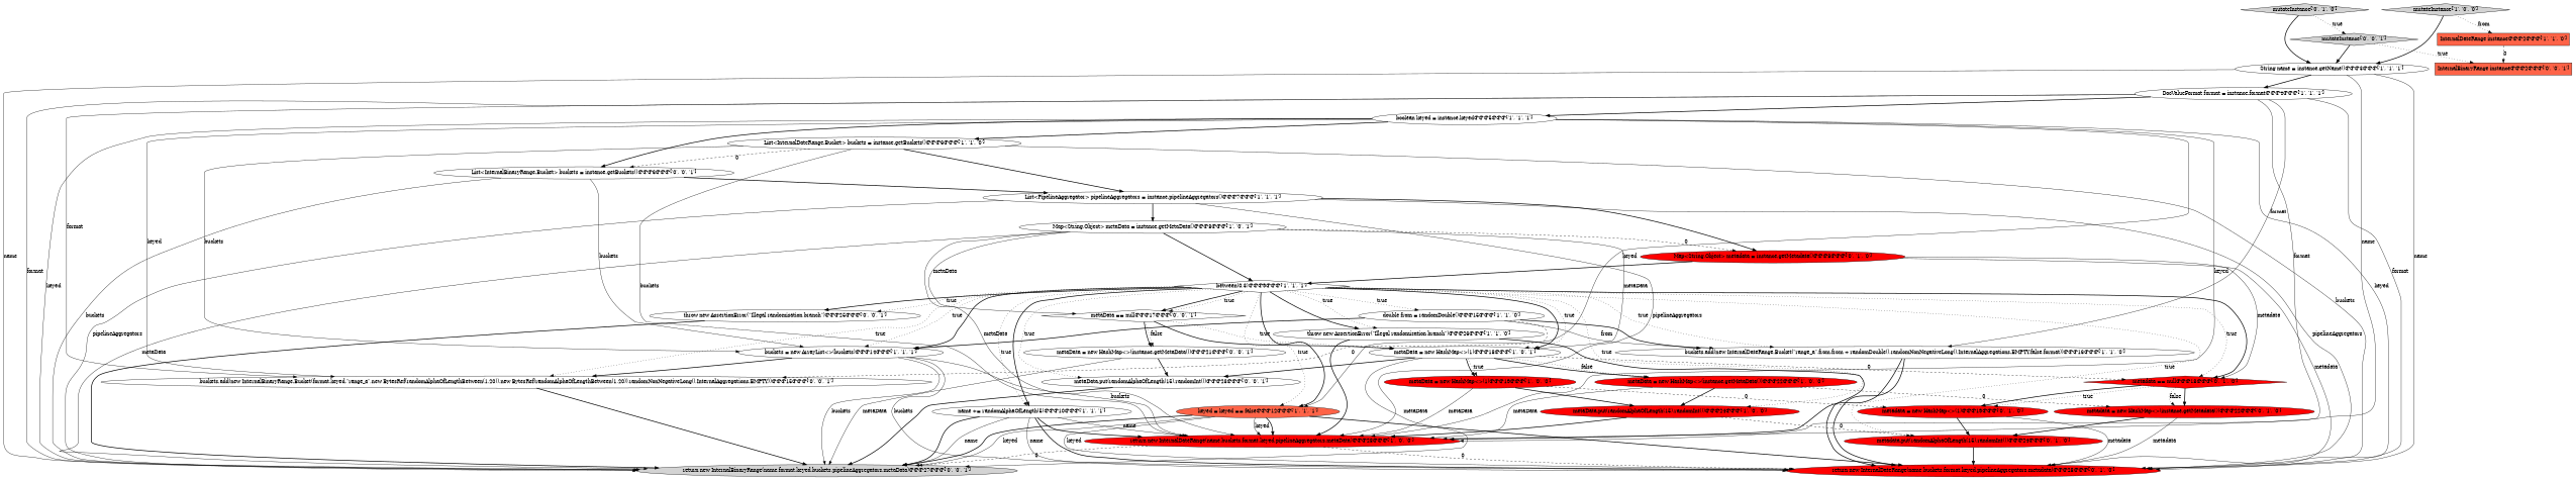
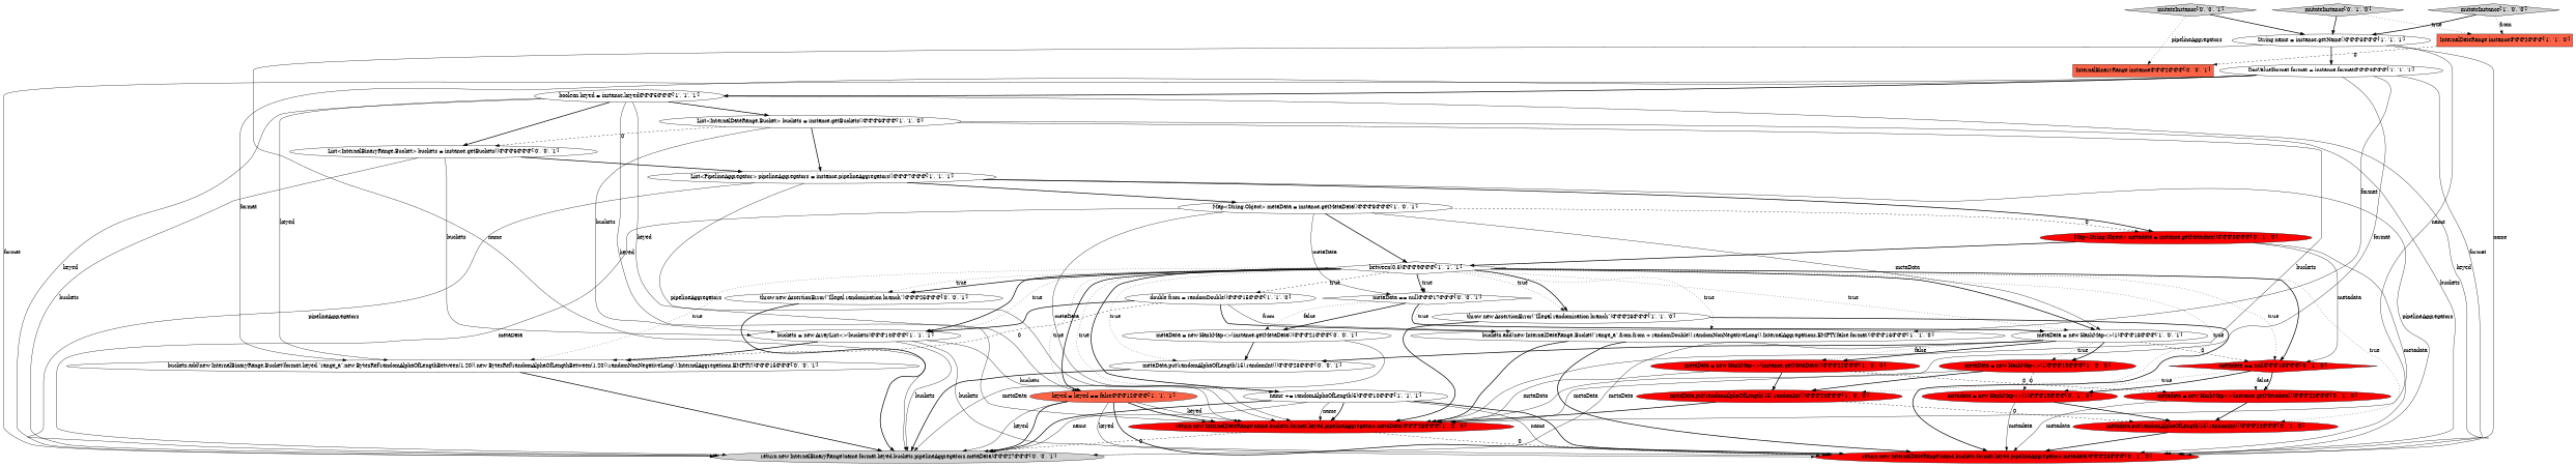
  digraph {
    node [fillcolor=white shape=ellipse style=filled]
    edge [style=bold]
    n1 [label="List<InternalDateRange.Bucket> buckets = instance.getBuckets()@@@6@@@['1', '1', '0']"]
    n2 [fillcolor=red label="return new InternalDateRange(name,buckets,format,keyed,pipelineAggregators,metadata)@@@28@@@['0', '1', '0']"]
    n3 [label="buckets = new ArrayList<>(buckets)@@@14@@@['1', '1', '1']"]
    n4 [fillcolor=red label="return new InternalDateRange(name,buckets,format,keyed,pipelineAggregators,metaData)@@@28@@@['1', '0', '0']"]
    n5 [label="List<InternalBinaryRange.Bucket> buckets = instance.getBuckets()@@@6@@@['0', '0', '1']"]
    n6 [label="List<PipelineAggregator> pipelineAggregators = instance.pipelineAggregators()@@@7@@@['1', '1', '1']"]
    n7 [label="buckets.add(new InternalBinaryRange.Bucket(format,keyed,\"range_a\",new BytesRef(randomAlphaOfLengthBetween(1,20)),new BytesRef(randomAlphaOfLengthBetween(1,20)),randomNonNegativeLong(),InternalAggregations.EMPTY))@@@15@@@['0', '0', '1']"]
    n8 [fillcolor=lightgray label="return new InternalBinaryRange(name,format,keyed,buckets,pipelineAggregators,metaData)@@@27@@@['0', '0', '1']"]
    n9 [label="Map<String,Object> metaData = instance.getMetaData()@@@8@@@['1', '0', '1']"]
    n10 [fillcolor=red label="Map<String,Object> metadata = instance.getMetadata()@@@8@@@['0', '1', '0']"]
    n11 [fillcolor=lightgray label="mutateInstance['0', '0', '1']" shape=diamond]
    n12 [fillcolor=tomato label="InternalBinaryRange instance@@@2@@@['0', '0', '1']" shape=box]
    n13 [label="String name = instance.getName()@@@3@@@['1', '1', '1']"]
    n14 [label="DocValueFormat format = instance.format@@@4@@@['1', '1', '1']"]
    n15 [label="double from = randomDouble()@@@15@@@['1', '1', '0']"]
    n16 [label="buckets.add(new InternalDateRange.Bucket(\"range_a\",from,from + randomDouble(),randomNonNegativeLong(),InternalAggregations.EMPTY,false,format))@@@16@@@['1', '1', '0']"]
    n17 [fillcolor=lightgray label="mutateInstance['1', '0', '0']" shape=diamond]
    n18 [fillcolor=tomato label="InternalDateRange instance@@@2@@@['1', '1', '0']" shape=box]
    n19 [label="name += randomAlphaOfLength(5)@@@10@@@['1', '1', '1']"]
    n20 [label="metaData = new HashMap<>(instance.getMetaData())@@@21@@@['0', '0', '1']"]
    n21 [label="metaData.put(randomAlphaOfLength(15),randomInt())@@@23@@@['0', '0', '1']"]
    n22 [fillcolor=red label="metaData.put(randomAlphaOfLength(15),randomInt())@@@24@@@['1', '0', '0']"]
    n23 [fillcolor=red label="metadata.put(randomAlphaOfLength(15),randomInt())@@@24@@@['0', '1', '0']"]
    n24 [fillcolor=lightgray label="mutateInstance['0', '1', '0']" shape=diamond]
    n25 [label="throw new AssertionError(\"Illegal randomisation branch\")@@@26@@@['1', '1', '0']"]
    n26 [label="boolean keyed = instance.keyed@@@5@@@['1', '1', '1']"]
    n27 [fillcolor=tomato label="keyed = keyed == false@@@12@@@['1', '1', '1']"]
    n28 [label="throw new AssertionError(\"Illegal randomisation branch\")@@@25@@@['0', '0', '1']"]
    n29 [label="metaData == null@@@17@@@['0', '0', '1']" shape=diamond]
    n30 [label="between(0,3)@@@9@@@['1', '1', '1']" shape=diamond]
    n31 [label="metaData = new HashMap<>(1)@@@18@@@['1', '0', '1']"]
    n32 [fillcolor=red label="metadata == null@@@18@@@['0', '1', '0']" shape=diamond]
    n33 [fillcolor=red label="metaData = new HashMap<>(instance.getMetaData())@@@22@@@['1', '0', '0']"]
    n34 [fillcolor=red label="metaData = new HashMap<>(1)@@@19@@@['1', '0', '0']"]
    n35 [fillcolor=red label="metadata = new HashMap<>(instance.getMetadata())@@@22@@@['0', '1', '0']"]
    n36 [fillcolor=red label="metadata = new HashMap<>(1)@@@19@@@['0', '1', '0']"]
    n1 -> n2 [label=buckets style=solid]
    n1 -> n3 [label=buckets style=solid]
    n1 -> n4 [label=buckets style=solid]
    n1 -> n5 [label=0 style=dashed]
    n1 -> n6
    n3 -> n2 [label=buckets style=solid]
    n3 -> n4 [label=buckets style=solid]
    n3 -> n7
    n3 -> n8 [label=buckets style=solid]
    n4 -> n2 [label=0 style=dashed]
    n4 -> n8 [label=0 style=dashed]
    n5 -> n3 [label=buckets style=solid]
    n5 -> n6
    n5 -> n8 [label=buckets style=solid]
    n6 -> n2 [label=pipelineAggregators style=solid]
    n6 -> n4 [label=pipelineAggregators style=solid]
    n6 -> n8 [label=pipelineAggregators style=solid]
    n6 -> n9
    n6 -> n10
    n7 -> n8
    n9 -> n4 [label=metaData style=solid]
    n9 -> n8 [label=metaData style=solid]
    n9 -> n10 [label=0 style=dashed]
    n9 -> n29 [label=metaData style=solid]
    n9 -> n30
    n9 -> n31 [label=metaData style=solid]
    n10 -> n2 [label=metadata style=solid]
    n10 -> n30
    n10 -> n32 [label=metadata style=solid]
-   n11 -> n12 [label=true style=dotted]
+   n11 -> n12 [label=pipelineAggregators style=dotted]
    n11 -> n13
    n13 -> n2 [label=name style=solid]
    n13 -> n4 [label=name style=solid]
    n13 -> n8 [label=name style=solid]
    n13 -> n14
    n14 -> n2 [label=format style=solid]
    n14 -> n4 [label=format style=solid]
    n14 -> n7 [label=format style=solid]
    n14 -> n8 [label=format style=solid]
    n14 -> n16 [label=format style=solid]
    n14 -> n26
    n15 -> n3
    n15 -> n7 [label=0 style=dashed]
    n15 -> n16
    n15 -> n16 [label=from style=solid]
    n16 -> n2
    n16 -> n4
    n17 -> n13
    n17 -> n18 [label=from style=dotted]
    n18 -> n12 [label=0 style=dashed]
    n19 -> n2 [label=name style=solid]
    n19 -> n2
    n19 -> n4
    n19 -> n4 [label=name style=solid]
    n19 -> n8
    n19 -> n8 [label=name style=solid]
    n20 -> n8 [label=metaData style=solid]
    n20 -> n21
    n21 -> n8
    n22 -> n4
    n22 -> n23 [label=0 style=dashed]
    n23 -> n2
    n24 -> n13
-   n24 -> n11 [label=true style=dotted]
+   n24 -> n18 [label=true style=dotted]
    n25 -> n2
    n25 -> n4
    n26 -> n1
    n26 -> n2 [label=keyed style=solid]
    n26 -> n4 [label=keyed style=solid]
    n26 -> n5
    n26 -> n7 [label=keyed style=solid]
    n26 -> n8 [label=keyed style=solid]
    n26 -> n27 [label=keyed style=solid]
    n27 -> n2 [label=keyed style=solid]
    n27 -> n2
    n27 -> n4
    n27 -> n4 [label=keyed style=solid]
    n27 -> n8
    n27 -> n8 [label=keyed style=solid]
    n28 -> n8
    n29 -> n20
    n29 -> n20 [label=false style=dotted]
    n29 -> n31 [label=true style=dotted]
    n29 -> n31
    n30 -> n3
    n30 -> n3 [label=true style=dotted]
    n30 -> n7 [label=true style=dotted]
-   n30 -> n15 [label=true style=dotted]
+   n30 -> n15 [label=true style=dashed]
    n30 -> n16 [label=true style=dotted]
    n30 -> n19
    n30 -> n19 [label=true style=dotted]
    n30 -> n21 [label=true style=dotted]
    n30 -> n22 [label=true style=dotted]
    n30 -> n23 [label=true style=dotted]
    n30 -> n25 [label=true style=dotted]
    n30 -> n25
    n30 -> n27
    n30 -> n27 [label=true style=dotted]
    n30 -> n28 [label=true style=dotted]
    n30 -> n28
    n30 -> n29
    n30 -> n29 [label=true style=dotted]
    n30 -> n31
    n30 -> n31 [label=true style=dotted]
    n30 -> n32
    n30 -> n32 [label=true style=dotted]
    n31 -> n8 [label=metaData style=solid]
    n31 -> n21
    n31 -> n32 [label=0 style=dashed]
    n31 -> n33
    n31 -> n33 [label=false style=dotted]
    n31 -> n34 [label=true style=dotted]
    n31 -> n34
    n32 -> n35 [label=false style=dotted]
    n32 -> n35
    n32 -> n36 [label=true style=dotted]
    n32 -> n36
    n33 -> n4 [label=metaData style=solid]
    n33 -> n22
    n33 -> n35 [label=0 style=dashed]
    n34 -> n4 [label=metaData style=solid]
    n34 -> n22
    n34 -> n36 [label=0 style=dashed]
    n35 -> n2 [label=metadata style=solid]
    n35 -> n23
    n36 -> n2 [label=metadata style=solid]
    n36 -> n23
  }
